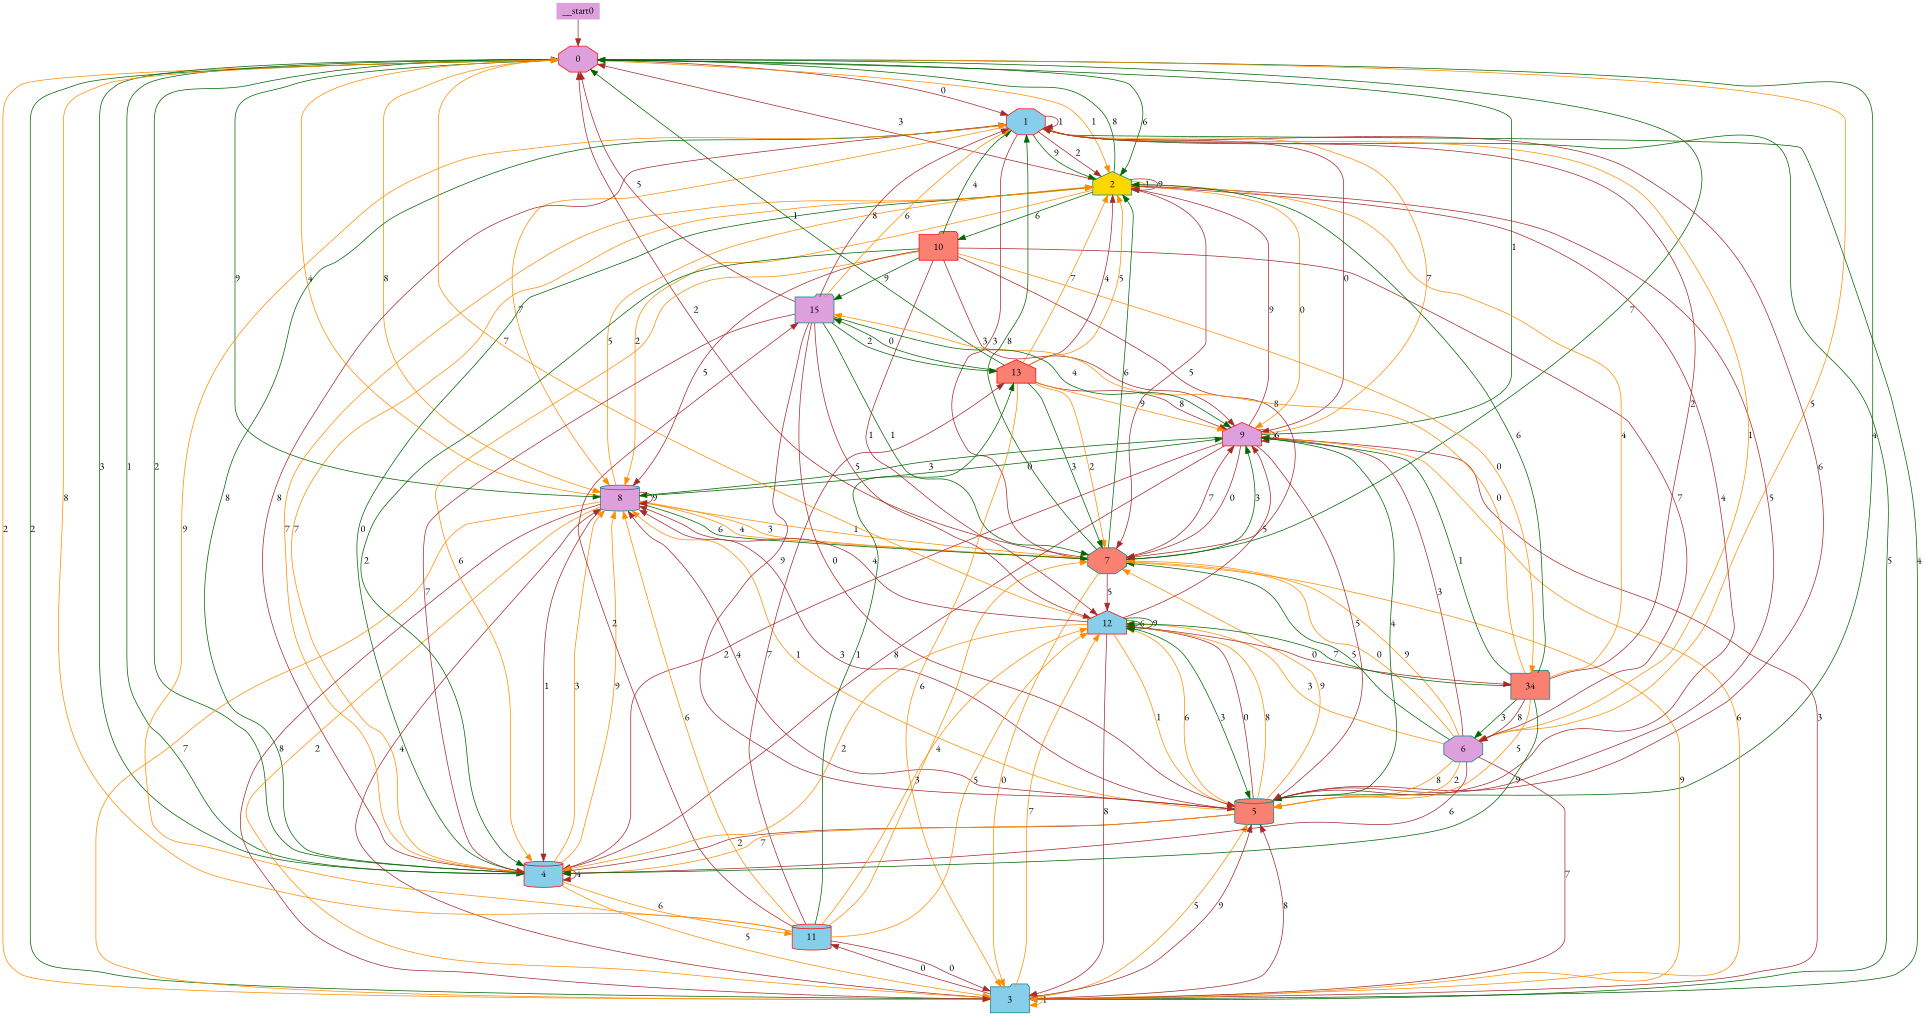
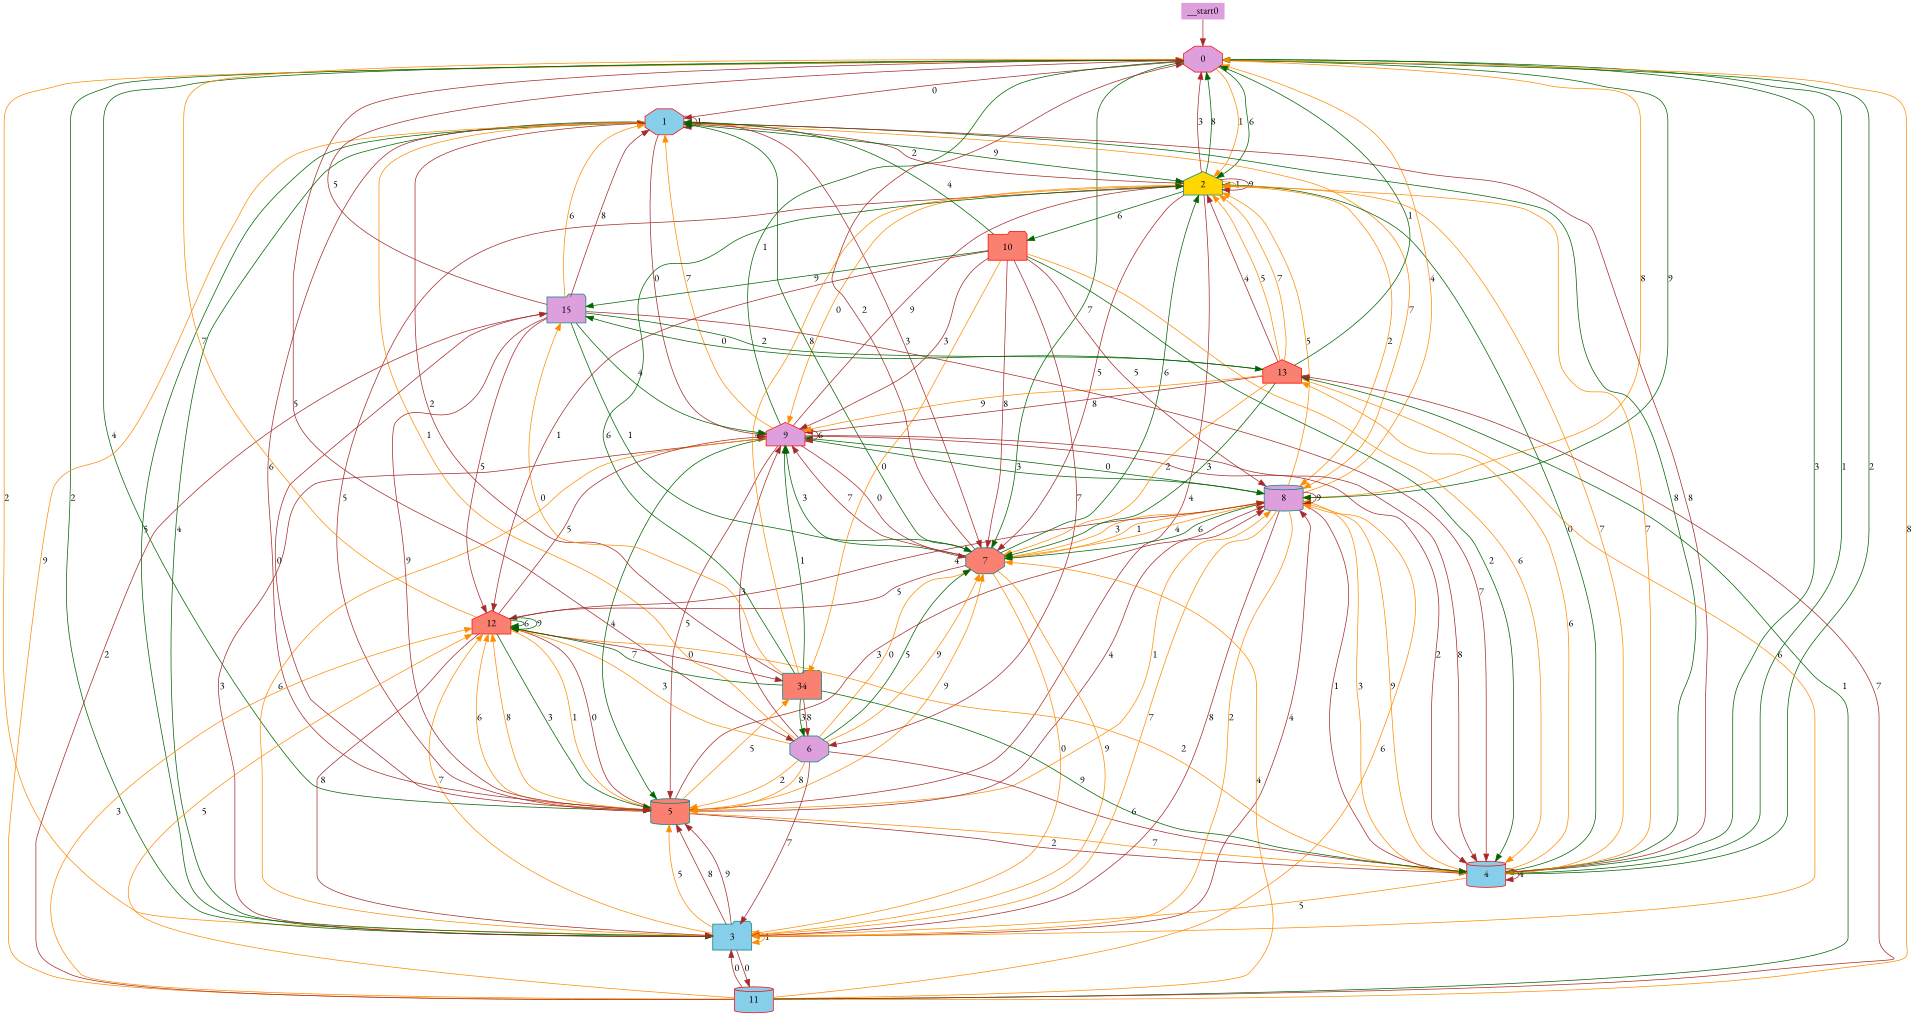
  digraph {
    fontname="EB Garamond"
    node [color=teal fillcolor=plum fontname="EB Garamond" shape=octagon style=filled]
    edge [color=brown fontname="EB Garamond"]
    n1 [color=red label=0]
    n2 [color=red fillcolor=skyblue label=1]
    n3 [fillcolor=gold label=2 shape=house]
    n4 [fillcolor=skyblue label=3 shape=folder]
    n5 [color=red fillcolor=skyblue label=4 shape=cylinder]
    n6 [fillcolor=salmon label=5 shape=cylinder]
    n7 [label=6]
    n8 [fillcolor=salmon label=7]
    n9 [label=8 shape=cylinder]
    n10 [color=red label=9 shape=house]
    n11 [color=red fillcolor=salmon label=10 shape=folder]
    n12 [color=red fillcolor=skyblue label=11 shape=cylinder]
-   n13 [color=red fillcolor=skyblue label=12 shape=house]
+   n13 [color=red fillcolor=salmon label=12 shape=house]
    n14 [color=red fillcolor=salmon label=13 shape=house]
    n15 [fillcolor=salmon label=34 shape=folder]
    n16 [label=15 shape=folder]
    __start0 [height=0 shape=none width=0]
    n1 -> n2 [label=0]
    n1 -> n3 [color=darkorange label=1]
    n1 -> n3 [color=darkgreen label=6]
    n1 -> n4 [color=darkorange label=2]
    n1 -> n5 [color=darkgreen label=3]
    n1 -> n6 [color=darkgreen label=4]
-   n1 -> n7 [color=darkorange label=5]
+   n1 -> n7 [label=5]
    n1 -> n8 [color=darkgreen label=7]
    n1 -> n9 [color=darkorange label=8]
    n1 -> n9 [color=darkgreen label=9]
    n2 -> n2 [label=1]
    n2 -> n3 [label=2]
    n2 -> n3 [color=darkgreen label=9]
    n2 -> n4 [color=darkgreen label=4]
    n2 -> n4 [color=darkgreen label=5]
    n2 -> n5 [color=darkgreen label=8]
    n2 -> n6 [label=6]
    n2 -> n8 [label=3]
    n2 -> n9 [color=darkorange label=7]
    n2 -> n10 [label=0]
    n3 -> n1 [label=3]
    n3 -> n1 [color=darkgreen label=8]
    n3 -> n3 [color=darkorange label=1]
    n3 -> n3 [label=9]
    n3 -> n5 [color=darkorange label=7]
    n3 -> n6 [label=4]
    n3 -> n8 [label=5]
    n3 -> n9 [color=darkorange label=2]
    n3 -> n10 [color=darkorange label=0]
    n3 -> n11 [color=darkgreen label=6]
    n4 -> n1 [color=darkgreen label=2]
    n4 -> n4 [color=darkorange label=1]
    n4 -> n6 [color=darkorange label=5]
    n4 -> n6 [label=8]
    n4 -> n6 [label=9]
    n4 -> n9 [label=4]
    n4 -> n10 [label=3]
    n4 -> n10 [color=darkorange label=6]
    n4 -> n12 [label=0]
    n4 -> n13 [color=darkorange label=7]
    n5 -> n1 [color=darkgreen label=1]
    n5 -> n1 [color=darkgreen label=2]
    n5 -> n2 [label=8]
    n5 -> n3 [color=darkgreen label=0]
    n5 -> n3 [color=darkorange label=7]
    n5 -> n4 [color=darkorange label=5]
    n5 -> n5 [label=4]
    n5 -> n9 [color=darkorange label=3]
    n5 -> n9 [color=darkorange label=9]
-   n5 -> n12 [color=darkorange label=6]
+   n5 -> n14 [color=darkorange label=6]
    n6 -> n3 [label=5]
    n6 -> n5 [label=2]
    n6 -> n5 [color=darkorange label=7]
    n6 -> n8 [color=darkorange label=9]
    n6 -> n9 [color=darkorange label=1]
    n6 -> n9 [label=3]
    n6 -> n9 [label=4]
    n6 -> n13 [label=0]
    n6 -> n13 [color=darkorange label=6]
    n6 -> n13 [color=darkorange label=8]
    n7 -> n2 [color=darkorange label=1]
    n7 -> n4 [label=7]
    n7 -> n5 [label=6]
    n7 -> n6 [color=darkorange label=2]
    n7 -> n6 [color=darkorange label=8]
    n7 -> n8 [color=darkorange label=0]
    n7 -> n8 [color=darkgreen label=5]
    n7 -> n8 [color=darkorange label=9]
    n7 -> n10 [label=3]
    n7 -> n13 [color=darkorange label=3]
    n8 -> n1 [label=2]
    n8 -> n2 [color=darkgreen label=8]
    n8 -> n3 [color=darkgreen label=6]
    n8 -> n4 [color=darkorange label=0]
    n8 -> n4 [color=darkorange label=9]
    n8 -> n9 [color=darkorange label=1]
    n8 -> n9 [color=darkorange label=4]
    n8 -> n10 [color=darkgreen label=3]
    n8 -> n10 [label=7]
    n8 -> n13 [label=5]
    n9 -> n1 [color=darkorange label=4]
    n9 -> n3 [color=darkorange label=5]
    n9 -> n4 [color=darkorange label=2]
    n9 -> n4 [color=darkorange label=7]
    n9 -> n4 [label=8]
    n9 -> n5 [label=1]
    n9 -> n8 [color=darkorange label=3]
    n9 -> n8 [color=darkgreen label=6]
    n9 -> n9 [label=9]
    n9 -> n10 [color=darkgreen label=0]
    n10 -> n1 [color=darkgreen label=1]
    n10 -> n2 [color=darkorange label=7]
    n10 -> n3 [label=9]
    n10 -> n5 [label=2]
    n10 -> n5 [label=8]
    n10 -> n6 [color=darkgreen label=4]
    n10 -> n6 [label=5]
    n10 -> n8 [label=0]
    n10 -> n9 [color=darkgreen label=3]
    n10 -> n10 [label=6]
    n11 -> n2 [color=darkgreen label=4]
    n11 -> n5 [color=darkgreen label=2]
    n11 -> n5 [color=darkorange label=6]
    n11 -> n7 [label=7]
    n11 -> n8 [label=8]
    n11 -> n9 [label=5]
    n11 -> n10 [label=3]
    n11 -> n13 [label=1]
    n11 -> n15 [color=darkorange label=0]
    n11 -> n16 [color=darkgreen label=9]
    n12 -> n1 [color=darkorange label=8]
    n12 -> n2 [color=darkorange label=9]
    n12 -> n4 [label=0]
    n12 -> n8 [color=darkorange label=4]
    n12 -> n9 [color=darkorange label=6]
    n12 -> n13 [color=darkorange label=3]
    n12 -> n13 [color=darkorange label=5]
    n12 -> n14 [color=darkgreen label=1]
    n12 -> n14 [label=7]
    n12 -> n16 [label=2]
    n13 -> n1 [color=darkorange label=7]
    n13 -> n4 [label=8]
    n13 -> n5 [color=darkorange label=2]
    n13 -> n6 [color=darkorange label=1]
    n13 -> n6 [color=darkgreen label=3]
    n13 -> n9 [label=4]
    n13 -> n10 [label=5]
    n13 -> n13 [color=darkgreen label=6]
    n13 -> n13 [color=darkgreen label=9]
    n13 -> n15 [label=0]
    n14 -> n1 [color=darkgreen label=1]
    n14 -> n3 [label=4]
    n14 -> n3 [color=darkorange label=5]
    n14 -> n3 [color=darkorange label=7]
    n14 -> n4 [color=darkorange label=6]
    n14 -> n8 [color=darkorange label=2]
    n14 -> n8 [color=darkgreen label=3]
    n14 -> n10 [label=8]
    n14 -> n10 [color=darkorange label=9]
    n14 -> n16 [color=darkgreen label=0]
    n15 -> n2 [label=2]
    n15 -> n3 [color=darkorange label=4]
    n15 -> n3 [color=darkgreen label=6]
    n15 -> n5 [color=darkgreen label=9]
-   n15 -> n6 [color=darkorange label=5]
+   n6 -> n15 [color=darkorange label=5]
    n15 -> n7 [color=darkgreen label=3]
    n15 -> n7 [label=8]
    n15 -> n10 [color=darkgreen label=1]
    n15 -> n13 [color=darkgreen label=7]
    n15 -> n16 [color=darkorange label=0]
    n16 -> n1 [label=5]
    n16 -> n2 [color=darkorange label=6]
    n16 -> n2 [label=8]
    n16 -> n5 [label=7]
    n16 -> n6 [label=0]
    n16 -> n6 [label=9]
    n16 -> n8 [color=darkgreen label=1]
    n16 -> n10 [color=darkgreen label=4]
    n16 -> n13 [label=5]
    n16 -> n14 [color=darkgreen label=2]
    __start0 -> n1
  }
